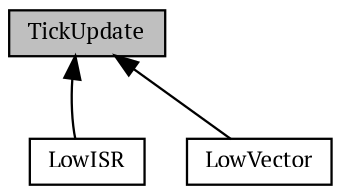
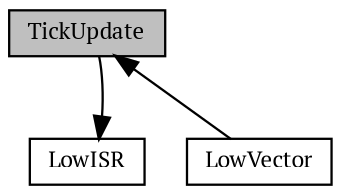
  digraph {
    fontname="PT Serif"
    rankdir=TB
    node [color=black fillcolor=white fontname="PT Serif" fontsize=10 shape=record style=filled]
    edge [color=black dir=back fontname="PT Serif" fontsize=10 labelfontname=Helvetica labelfontsize=10 style=solid]
    n1 [fillcolor=grey75 fontcolor=black height=0.2 label=TickUpdate width=0.4]
    n2 [height=0.2 label=LowISR width=0.4]
    n3 [height=0.2 label=LowVector width=0.4]
-   n1 -> n2
+   n2 -> n1
    n1 -> n3
  }
